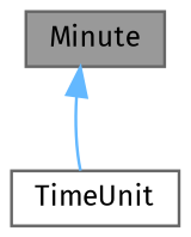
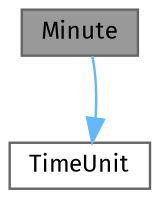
  digraph {
    fontname="Fira Sans"
    node [color=gray40 fontname="Fira Sans" fontsize=10 shape=box style=filled]
    n1 [fillcolor=grey60 fontcolor=black height=0.2 label=Minute width=0.4]
    n2 [fillcolor=white height=0.2 label=TimeUnit width=0.4]
-   n1 -> n2 [color=steelblue1 dir=back fontname="Fira Sans" fontsize=10 labelfontname=Helvetica labelfontsize=10 style=solid]
+   n2 -> n1 [color=steelblue1 dir=back fontname="Fira Sans" fontsize=10 labelfontname=Helvetica labelfontsize=10 style=solid]
  }
